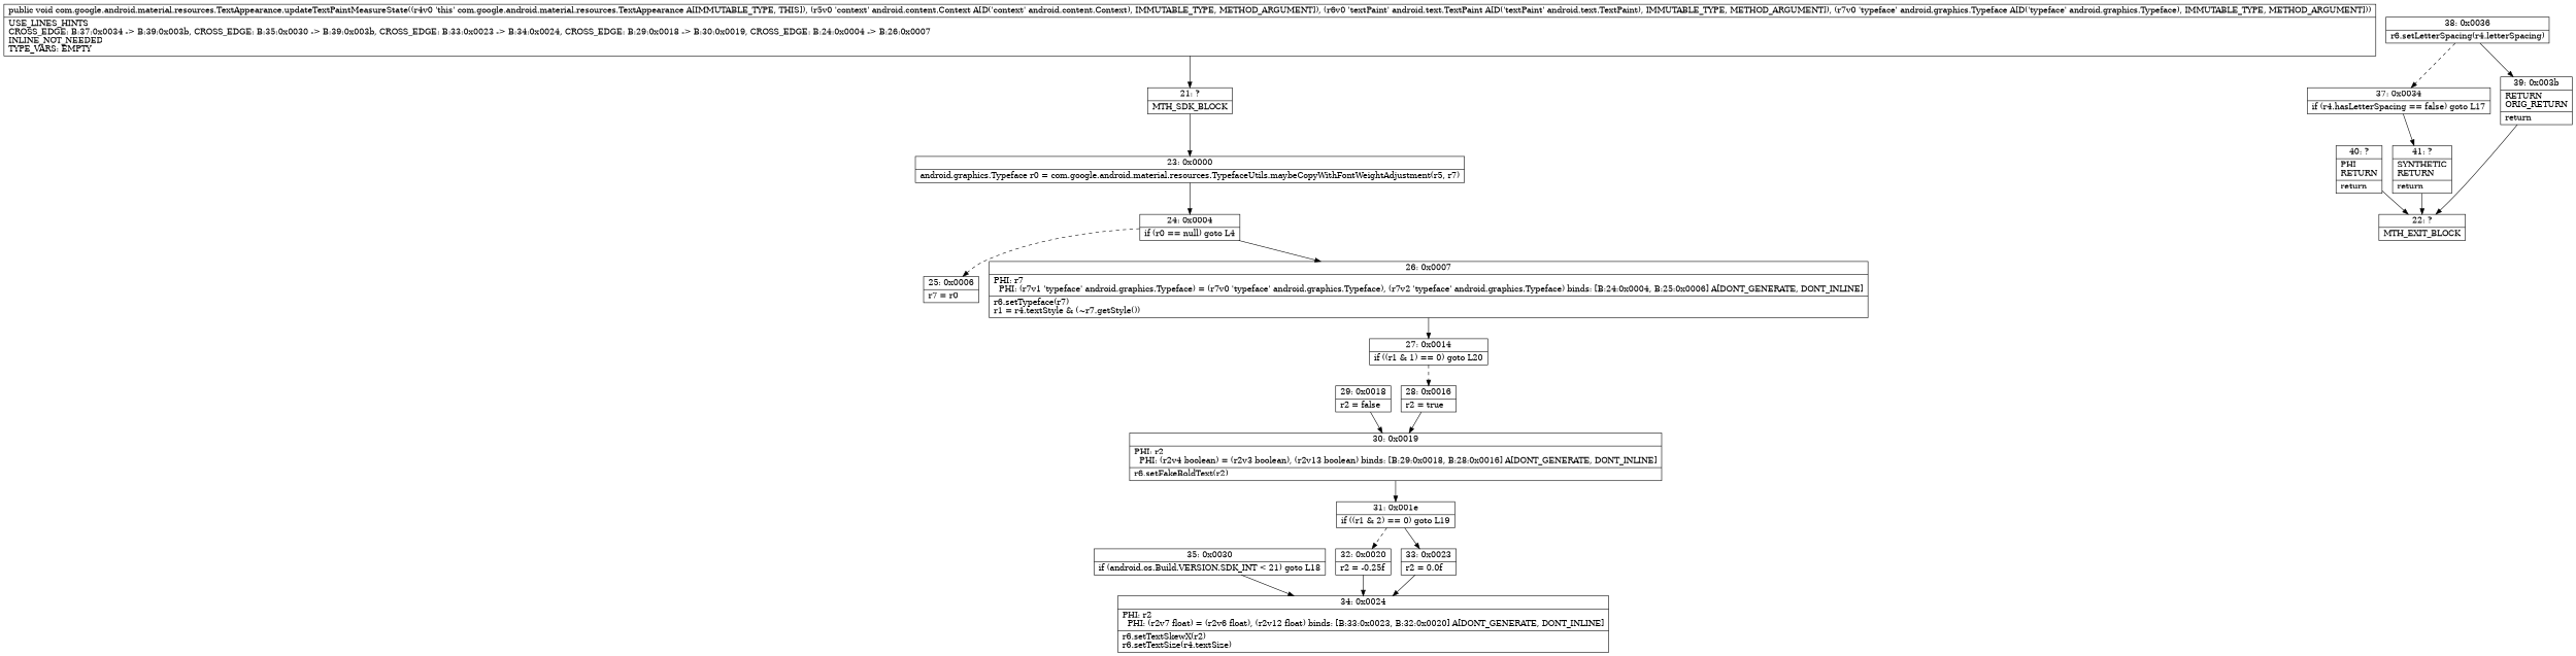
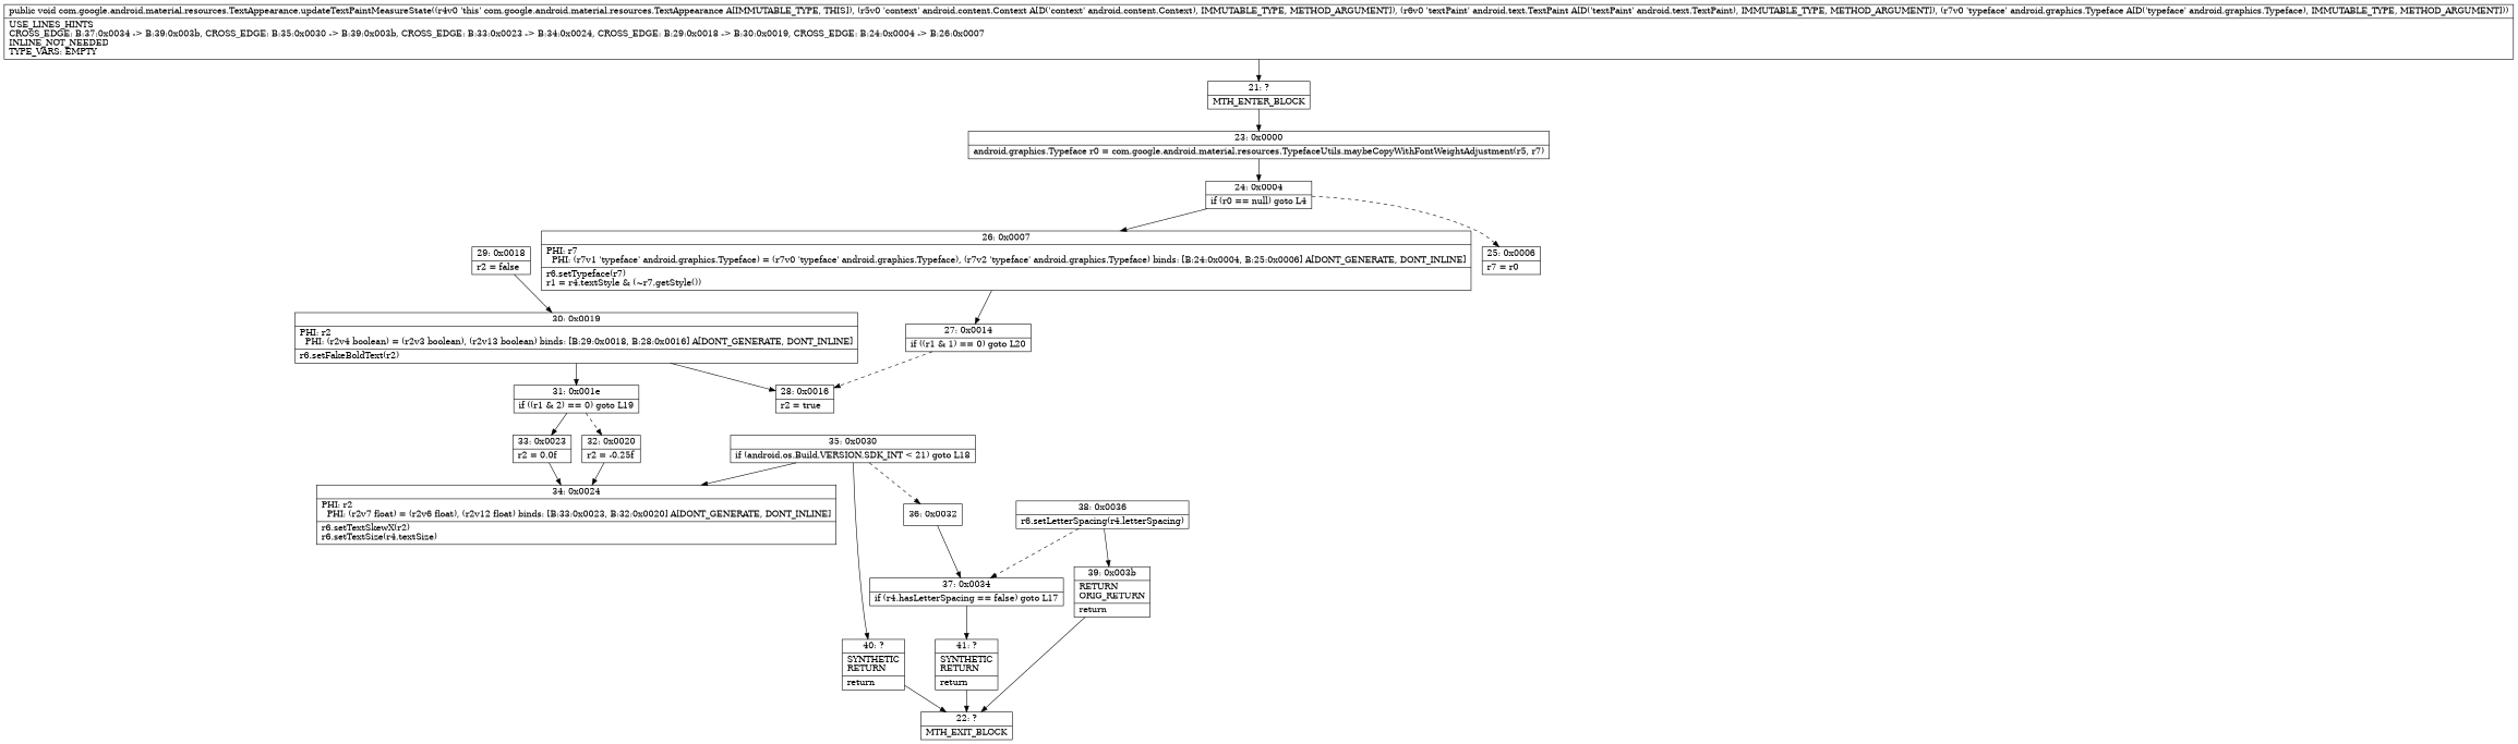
  digraph {
    node [shape=record]
-   n1 [label="{21\:\ ?|MTH_SDK_BLOCK\l}"]
+   n1 [label="{21\:\ ?|MTH_ENTER_BLOCK\l}"]
    n2 [label="{23\:\ 0x0000|android.graphics.Typeface r0 = com.google.android.material.resources.TypefaceUtils.maybeCopyWithFontWeightAdjustment(r5, r7)\l}"]
    n3 [label="{24\:\ 0x0004|if (r0 == null) goto L4\l}"]
    n4 [label="{25\:\ 0x0006|r7 = r0\l}"]
    n5 [label="{26\:\ 0x0007|PHI: r7 \l  PHI: (r7v1 'typeface' android.graphics.Typeface) = (r7v0 'typeface' android.graphics.Typeface), (r7v2 'typeface' android.graphics.Typeface) binds: [B:24:0x0004, B:25:0x0006] A[DONT_GENERATE, DONT_INLINE]\l|r6.setTypeface(r7)\lr1 = r4.textStyle & (~r7.getStyle())\l}"]
    n6 [label="{27\:\ 0x0014|if ((r1 & 1) == 0) goto L20\l}"]
    n7 [label="{28\:\ 0x0016|r2 = true\l}"]
    n8 [label="{30\:\ 0x0019|PHI: r2 \l  PHI: (r2v4 boolean) = (r2v3 boolean), (r2v13 boolean) binds: [B:29:0x0018, B:28:0x0016] A[DONT_GENERATE, DONT_INLINE]\l|r6.setFakeBoldText(r2)\l}"]
    n9 [label="{29\:\ 0x0018|r2 = false\l}"]
    n10 [label="{31\:\ 0x001e|if ((r1 & 2) == 0) goto L19\l}"]
    n11 [label="{32\:\ 0x0020|r2 = \-0.25f\l}"]
    n12 [label="{33\:\ 0x0023|r2 = 0.0f\l}"]
    n13 [label="{34\:\ 0x0024|PHI: r2 \l  PHI: (r2v7 float) = (r2v6 float), (r2v12 float) binds: [B:33:0x0023, B:32:0x0020] A[DONT_GENERATE, DONT_INLINE]\l|r6.setTextSkewX(r2)\lr6.setTextSize(r4.textSize)\l}"]
    n14 [label="{35\:\ 0x0030|if (android.os.Build.VERSION.SDK_INT \< 21) goto L18\l}"]
-   n16 [label="{40\:\ ?|PHI\lRETURN\l|return\l}"]
+   n15 [label="{36\:\ 0x0032}"]
+   n16 [label="{40\:\ ?|SYNTHETIC\lRETURN\l|return\l}"]
    n17 [label="{37\:\ 0x0034|if (r4.hasLetterSpacing == false) goto L17\l}"]
    n18 [label="{22\:\ ?|MTH_EXIT_BLOCK\l}"]
    n19 [label="{41\:\ ?|SYNTHETIC\lRETURN\l|return\l}"]
    n20 [label="{38\:\ 0x0036|r6.setLetterSpacing(r4.letterSpacing)\l}"]
    n21 [label="{39\:\ 0x003b|RETURN\lORIG_RETURN\l|return\l}"]
    n22 [label="{public void com.google.android.material.resources.TextAppearance.updateTextPaintMeasureState((r4v0 'this' com.google.android.material.resources.TextAppearance A[IMMUTABLE_TYPE, THIS]), (r5v0 'context' android.content.Context A[D('context' android.content.Context), IMMUTABLE_TYPE, METHOD_ARGUMENT]), (r6v0 'textPaint' android.text.TextPaint A[D('textPaint' android.text.TextPaint), IMMUTABLE_TYPE, METHOD_ARGUMENT]), (r7v0 'typeface' android.graphics.Typeface A[D('typeface' android.graphics.Typeface), IMMUTABLE_TYPE, METHOD_ARGUMENT]))  | USE_LINES_HINTS\lCROSS_EDGE: B:37:0x0034 \-\> B:39:0x003b, CROSS_EDGE: B:35:0x0030 \-\> B:39:0x003b, CROSS_EDGE: B:33:0x0023 \-\> B:34:0x0024, CROSS_EDGE: B:29:0x0018 \-\> B:30:0x0019, CROSS_EDGE: B:24:0x0004 \-\> B:26:0x0007\lINLINE_NOT_NEEDED\lTYPE_VARS: EMPTY\l}"]
    n1 -> n2
    n2 -> n3
    n3 -> n4 [style=dashed]
    n3 -> n5
    n5 -> n6
    n6 -> n7 [style=dashed]
-   n7 -> n8
+   n8 -> n7
    n8 -> n10
    n9 -> n8
    n10 -> n11 [style=dashed]
    n10 -> n12
    n11 -> n13
    n12 -> n13
    n14 -> n13
+   n14 -> n15 [style=dashed]
+   n14 -> n16
+   n15 -> n17
    n16 -> n18
    n17 -> n19
    n19 -> n18
    n20 -> n17 [style=dashed]
    n20 -> n21
    n21 -> n18
    n22 -> n1
  }
